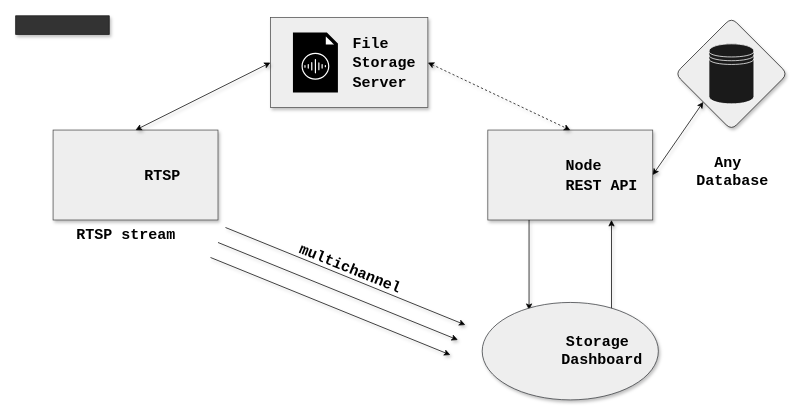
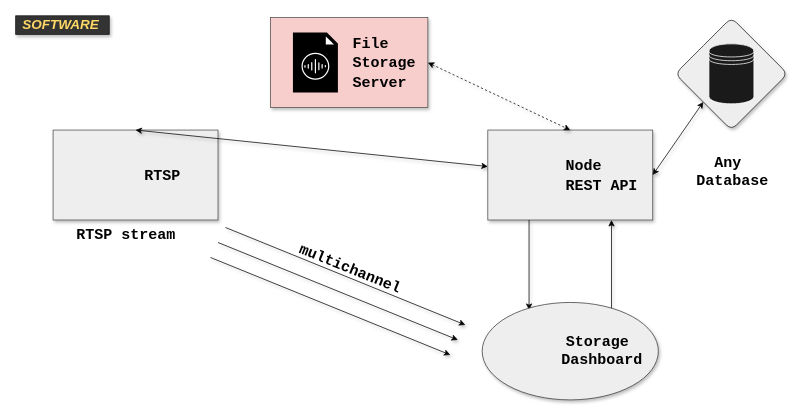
  <mxCell id="0" />
  <mxCell id="1" parent="0" />
  <mxCell id="2" value="" style="shape=parallelogram;perimeter=parallelogramPerimeter;whiteSpace=wrap;html=1;fixedSize=1;rounded=0;shadow=1;glass=1;labelBackgroundColor=none;sketch=0;fontColor=#FFD966;strokeColor=#1A1A1A;gradientColor=none;size=0;fillColor=#333333;" parent="1" vertex="1"><mxGeometry x="20" y="20.5" width="125" height="25" as="geometry" /></mxCell>
- <mxCell id="3" value="&lt;div&gt;&lt;b style=&quot;font-size: 20px&quot;&gt;&lt;font face=&quot;Courier New&quot;&gt;&amp;nbsp; &amp;nbsp; &amp;nbsp; &amp;nbsp; &amp;nbsp;File&lt;/font&gt;&lt;/b&gt;&lt;/div&gt;&lt;div&gt;&lt;b style=&quot;font-size: 20px&quot;&gt;&lt;font face=&quot;Courier New&quot;&gt;&amp;nbsp; &amp;nbsp; &amp;nbsp; &amp;nbsp; &amp;nbsp;Storage&lt;/font&gt;&lt;/b&gt;&lt;/div&gt;&lt;div&gt;&lt;b style=&quot;font-size: 20px&quot;&gt;&lt;font face=&quot;Courier New&quot;&gt;&amp;nbsp; &amp;nbsp; &amp;nbsp; &amp;nbsp; &amp;nbsp;Server&lt;/font&gt;&lt;/b&gt;&lt;/div&gt;" style="rounded=0;whiteSpace=wrap;html=1;fillColor=#eeeeee;strokeColor=#4D4D4D;align=left;glass=0;shadow=1;" parent="1" vertex="1"><mxGeometry x="360" y="23" width="210" height="120" as="geometry" /></mxCell>
+ <mxCell id="3" value="&lt;div&gt;&lt;b style=&quot;font-size: 20px&quot;&gt;&lt;font face=&quot;Courier New&quot;&gt;&amp;nbsp; &amp;nbsp; &amp;nbsp; &amp;nbsp; &amp;nbsp;File&lt;/font&gt;&lt;/b&gt;&lt;/div&gt;&lt;div&gt;&lt;b style=&quot;font-size: 20px&quot;&gt;&lt;font face=&quot;Courier New&quot;&gt;&amp;nbsp; &amp;nbsp; &amp;nbsp; &amp;nbsp; &amp;nbsp;Storage&lt;/font&gt;&lt;/b&gt;&lt;/div&gt;&lt;div&gt;&lt;b style=&quot;font-size: 20px&quot;&gt;&lt;font face=&quot;Courier New&quot;&gt;&amp;nbsp; &amp;nbsp; &amp;nbsp; &amp;nbsp; &amp;nbsp;Server&lt;/font&gt;&lt;/b&gt;&lt;/div&gt;" style="rounded=0;whiteSpace=wrap;html=1;fillColor=#f8cecc;strokeColor=#4D4D4D;align=left;glass=0;shadow=1;" parent="1" vertex="1"><mxGeometry x="360" y="23" width="210" height="120" as="geometry" /></mxCell>
  <mxCell id="4" value="&lt;div&gt;&lt;b style=&quot;font-size: 20px&quot;&gt;&lt;font face=&quot;Courier New&quot;&gt;&amp;nbsp; &amp;nbsp; &amp;nbsp; RTSP&lt;/font&gt;&lt;/b&gt;&lt;/div&gt;" style="rounded=0;whiteSpace=wrap;html=1;align=center;fillColor=#eeeeee;strokeColor=#4D4D4D;glass=0;shadow=1;" parent="1" vertex="1"><mxGeometry x="70" y="173" width="220" height="120" as="geometry" /></mxCell>
  <mxCell id="5" value="" style="shape=image;html=1;verticalAlign=top;verticalLabelPosition=bottom;labelBackgroundColor=#ffffff;imageAspect=0;aspect=fixed;image=https://cdn4.iconfinder.com/data/icons/logos-brands-5/24/nginx-128.png" parent="1" vertex="1"><mxGeometry x="90" y="193" width="80" height="80" as="geometry" /></mxCell>
- <mxCell id="6" value="" style="endArrow=classic;startArrow=classic;html=1;exitX=0.5;exitY=0;exitDx=0;exitDy=0;shadow=1;entryX=0;entryY=0.5;entryDx=0;entryDy=0;" parent="1" source="4" target="3" edge="1"><mxGeometry width="50" height="50" relative="1" as="geometry"><mxPoint x="300" y="173" as="sourcePoint" /><mxPoint x="350" y="143" as="targetPoint" /></mxGeometry></mxCell>
+ <mxCell id="6" value="" style="endArrow=classic;startArrow=classic;html=1;exitX=0.5;exitY=0;exitDx=0;exitDy=0;shadow=1;" parent="1" source="4" target="8" edge="1"><mxGeometry width="50" height="50" relative="1" as="geometry"><mxPoint x="300" y="173" as="sourcePoint" /><mxPoint x="350" y="143" as="targetPoint" /></mxGeometry></mxCell>
  <mxCell id="7" value="" style="pointerEvents=1;shadow=0;dashed=0;html=1;strokeColor=none;labelPosition=center;verticalLabelPosition=bottom;verticalAlign=top;align=center;outlineConnect=0;shape=mxgraph.veeam2.audio_file;fillColor=#000000;" parent="1" vertex="1"><mxGeometry x="390" y="43" width="60" height="80" as="geometry" /></mxCell>
  <mxCell id="8" value="&lt;div&gt;&lt;b style=&quot;font-size: 20px&quot;&gt;&lt;font face=&quot;Courier New&quot;&gt;&amp;nbsp; &amp;nbsp;Node&lt;/font&gt;&lt;/b&gt;&lt;/div&gt;&lt;div&gt;&lt;b style=&quot;font-size: 20px&quot;&gt;&lt;font face=&quot;Courier New&quot;&gt;&amp;nbsp; &amp;nbsp; &amp;nbsp; &amp;nbsp;REST API&lt;/font&gt;&lt;/b&gt;&lt;/div&gt;" style="rounded=0;whiteSpace=wrap;html=1;align=center;fillColor=#eeeeee;strokeColor=#4D4D4D;shadow=1;sketch=0;glass=0;" parent="1" vertex="1"><mxGeometry x="650" y="173" width="220" height="120" as="geometry" /></mxCell>
  <mxCell id="9" value="" style="shape=image;html=1;verticalAlign=top;verticalLabelPosition=bottom;labelBackgroundColor=#ffffff;imageAspect=0;aspect=fixed;image=https://cdn4.iconfinder.com/data/icons/logos-and-brands-1/512/233_Node_Js_logo-128.png;strokeColor=#4D4D4D;fillColor=#000000;" parent="1" vertex="1"><mxGeometry x="660.5" y="188.25" width="89.5" height="89.5" as="geometry" /></mxCell>
  <mxCell id="10" value="" style="endArrow=classic;startArrow=classic;html=1;exitX=1;exitY=0.5;exitDx=0;exitDy=0;entryX=0.5;entryY=0;entryDx=0;entryDy=0;shadow=1;dashed=1;" parent="1" source="3" target="8" edge="1"><mxGeometry width="50" height="50" relative="1" as="geometry"><mxPoint x="560" y="293" as="sourcePoint" /><mxPoint x="510" y="343" as="targetPoint" /></mxGeometry></mxCell>
  <mxCell id="11" value="" style="rhombus;whiteSpace=wrap;html=1;fillColor=#eeeeee;rounded=1;shadow=1;strokeColor=#1A1A1A;" parent="1" vertex="1"><mxGeometry x="900" y="23" width="150" height="150" as="geometry" /></mxCell>
  <mxCell id="12" value="" style="shape=datastore;whiteSpace=wrap;html=1;fillColor=#1A1A1A;strokeColor=#FFFFFF;" parent="1" vertex="1"><mxGeometry x="945" y="58" width="60" height="80" as="geometry" /></mxCell>
  <mxCell id="13" value="" style="endArrow=classic;startArrow=classic;html=1;shadow=1;entryX=0;entryY=1;entryDx=0;entryDy=0;exitX=1;exitY=0.5;exitDx=0;exitDy=0;" parent="1" source="8" target="11" edge="1"><mxGeometry width="50" height="50" relative="1" as="geometry"><mxPoint x="530" y="293" as="sourcePoint" /><mxPoint x="580" y="243" as="targetPoint" /></mxGeometry></mxCell>
  <mxCell id="14" value="&lt;b&gt;&lt;font style=&quot;font-size: 20px&quot; face=&quot;Courier New&quot;&gt;Any&lt;br&gt;&amp;nbsp;Database&lt;/font&gt;&lt;/b&gt;" style="text;html=1;align=center;verticalAlign=middle;resizable=0;points=[];autosize=1;strokeColor=none;shadow=1;" parent="1" vertex="1"><mxGeometry x="910" y="213.5" width="120" height="30" as="geometry" /></mxCell>
  <mxCell id="15" value="" style="endArrow=classic;html=1;shadow=1;exitX=0.25;exitY=1;exitDx=0;exitDy=0;" parent="1" source="8" edge="1"><mxGeometry width="50" height="50" relative="1" as="geometry"><mxPoint x="530" y="323" as="sourcePoint" /><mxPoint x="705" y="413" as="targetPoint" /></mxGeometry></mxCell>
  <mxCell id="16" value="" style="endArrow=classic;html=1;shadow=1;entryX=0.75;entryY=1;entryDx=0;entryDy=0;" parent="1" target="8" edge="1"><mxGeometry width="50" height="50" relative="1" as="geometry"><mxPoint x="815" y="413" as="sourcePoint" /><mxPoint x="580" y="273" as="targetPoint" /></mxGeometry></mxCell>
  <mxCell id="17" value="&lt;font face=&quot;Courier New&quot; size=&quot;1&quot;&gt;&lt;b style=&quot;font-size: 20px&quot;&gt;RTSP stream&lt;/b&gt;&lt;/font&gt;" style="text;html=1;align=center;verticalAlign=middle;resizable=0;points=[];autosize=1;strokeColor=none;shadow=1;" parent="1" vertex="1"><mxGeometry x="92" y="303" width="150" height="20" as="geometry" /></mxCell>
  <mxCell id="18" value="&lt;b&gt;&lt;font style=&quot;font-size: 20px&quot; face=&quot;Courier New&quot;&gt;&amp;nbsp; &amp;nbsp; &amp;nbsp; Storage&lt;br&gt;&amp;nbsp; &amp;nbsp; &amp;nbsp; &amp;nbsp;Dashboard&lt;/font&gt;&lt;/b&gt;" style="ellipse;whiteSpace=wrap;html=1;rounded=1;shadow=1;glass=0;sketch=0;strokeColor=#36393d;fillColor=#eeeeee;" parent="1" vertex="1"><mxGeometry x="642.5" y="403" width="235" height="130" as="geometry" /></mxCell>
  <mxCell id="19" value="" style="shape=image;html=1;verticalAlign=top;verticalLabelPosition=bottom;labelBackgroundColor=#ffffff;imageAspect=0;aspect=fixed;image=https://cdn2.iconfinder.com/data/icons/competitive-strategy-and-corporate-training/512/177_frontend_interface_mobile_phone_developer_app_development-128.png;rounded=1;shadow=1;glass=0;sketch=0;strokeColor=#000000;fillColor=#1A1A1A;" parent="1" vertex="1"><mxGeometry x="660" y="423" width="90" height="90" as="geometry" /></mxCell>
  <mxCell id="20" value="" style="endArrow=classic;html=1;shadow=1;" parent="1" edge="1"><mxGeometry width="50" height="50" relative="1" as="geometry"><mxPoint x="300" y="303" as="sourcePoint" /><mxPoint x="620" y="433" as="targetPoint" /></mxGeometry></mxCell>
  <mxCell id="21" value="" style="endArrow=classic;html=1;shadow=1;" parent="1" edge="1"><mxGeometry width="50" height="50" relative="1" as="geometry"><mxPoint x="290" y="323" as="sourcePoint" /><mxPoint x="610" y="453" as="targetPoint" /></mxGeometry></mxCell>
  <mxCell id="22" value="" style="endArrow=classic;html=1;shadow=1;" parent="1" edge="1"><mxGeometry width="50" height="50" relative="1" as="geometry"><mxPoint x="280" y="343" as="sourcePoint" /><mxPoint x="600" y="473" as="targetPoint" /></mxGeometry></mxCell>
  <mxCell id="23" value="&lt;font face=&quot;Courier New&quot;&gt;&lt;span style=&quot;font-size: 20px&quot;&gt;&lt;b&gt;multichannel&lt;/b&gt;&lt;/span&gt;&lt;/font&gt;" style="text;html=1;align=center;verticalAlign=middle;resizable=0;points=[];autosize=1;strokeColor=none;rotation=22;" parent="1" vertex="1"><mxGeometry x="386" y="348" width="160" height="20" as="geometry" /></mxCell>
+ <mxCell id="24" value="&lt;b&gt;&lt;i&gt;&lt;font style=&quot;font-size: 18px;&quot;&gt;SOFTWARE&lt;/font&gt;&lt;/i&gt;&lt;/b&gt;" style="text;html=1;align=center;verticalAlign=middle;resizable=0;points=[];autosize=1;strokeColor=none;fontColor=#FFD966;glass=1;shadow=1;rounded=0;perimeterSpacing=0;labelBackgroundColor=none;labelBorderColor=none;spacingTop=0;spacing=1;" parent="1" vertex="1"><mxGeometry x="20" y="23" width="120" height="20" as="geometry" /></mxCell>
